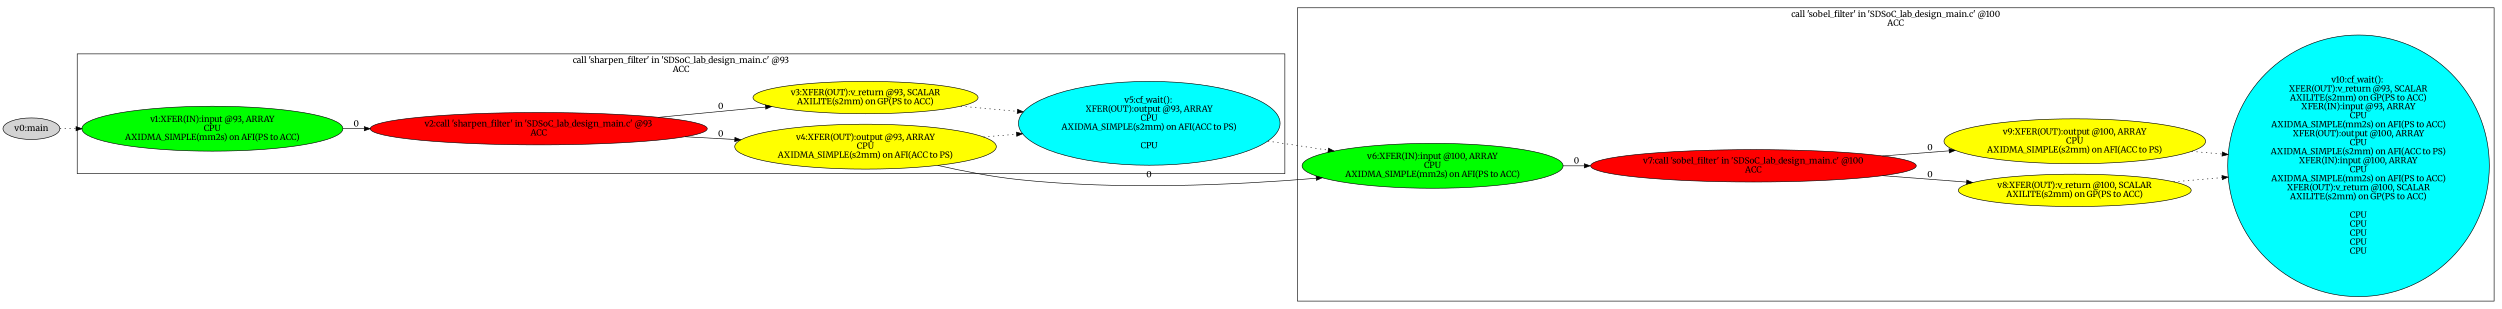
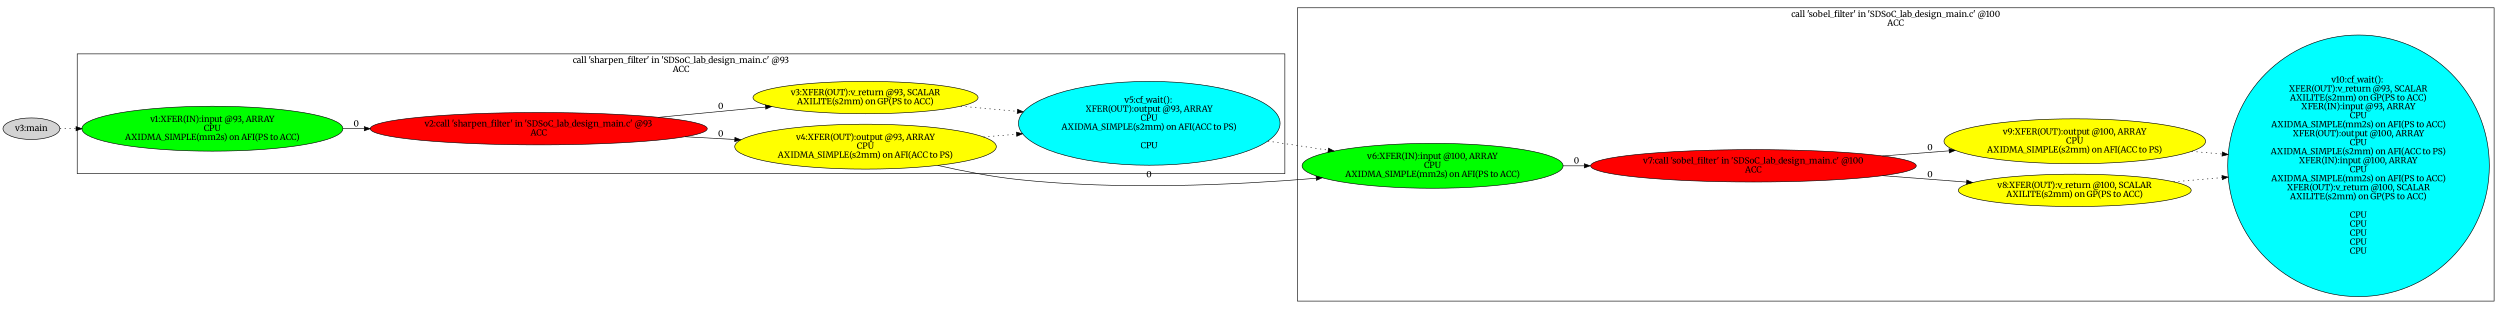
  digraph {
    rankdir=LR
    fontname=Merriweather
    node [fillcolor=yellow style=filled fontname=Merriweather]
    edge [fontname=Merriweather]
    n1 [fillcolor=green label="v6:XFER(IN):input @100, ARRAY\nCPU\nAXIDMA_SIMPLE(mm2s) on AFI(PS to ACC)\n"]
    n2 [fillcolor=red label="v7:call 'sobel_filter' in 'SDSoC_lab_design_main.c' @100\nACC\n"]
    n3 [label="v8:XFER(OUT):v_return @100, SCALAR\nAXILITE(s2mm) on GP(PS to ACC)\n"]
    n4 [label="v9:XFER(OUT):output @100, ARRAY\nCPU\nAXIDMA_SIMPLE(s2mm) on AFI(ACC to PS)\n"]
    n5 [fillcolor=cyan label="v10:cf_wait(): \nXFER(OUT):v_return @93, SCALAR\nAXILITE(s2mm) on GP(PS to ACC)\nXFER(IN):input @93, ARRAY\nCPU\nAXIDMA_SIMPLE(mm2s) on AFI(PS to ACC)\nXFER(OUT):output @100, ARRAY\nCPU\nAXIDMA_SIMPLE(s2mm) on AFI(ACC to PS)\nXFER(IN):input @100, ARRAY\nCPU\nAXIDMA_SIMPLE(mm2s) on AFI(PS to ACC)\nXFER(OUT):v_return @100, SCALAR\nAXILITE(s2mm) on GP(PS to ACC)\n\nCPU\nCPU\nCPU\nCPU\nCPU\n"]
    n6 [fillcolor=green label="v1:XFER(IN):input @93, ARRAY\nCPU\nAXIDMA_SIMPLE(mm2s) on AFI(PS to ACC)\n"]
    n7 [fillcolor=red label="v2:call 'sharpen_filter' in 'SDSoC_lab_design_main.c' @93\nACC\n"]
    n8 [label="v3:XFER(OUT):v_return @93, SCALAR\nAXILITE(s2mm) on GP(PS to ACC)\n"]
    n9 [label="v4:XFER(OUT):output @93, ARRAY\nCPU\nAXIDMA_SIMPLE(s2mm) on AFI(ACC to PS)\n"]
    n10 [fillcolor=cyan label="v5:cf_wait(): \nXFER(OUT):output @93, ARRAY\nCPU\nAXIDMA_SIMPLE(s2mm) on AFI(ACC to PS)\n\nCPU\n"]
-   n11 [label="v0:main" fillcolor=""]
+   n11 [label="v3:main" fillcolor=""]
    subgraph cluster_1 {
      label="call 'sobel_filter' in 'SDSoC_lab_design_main.c' @100\nACC\n"
      n1
      n2
      n3
      n4
      n5
    }
    subgraph cluster_2 {
      label="call 'sharpen_filter' in 'SDSoC_lab_design_main.c' @93\nACC\n"
      n6
      n7
      n8
      n9
      n10
    }
    n1 -> n2 [label=0]
    n2 -> n3 [label=0]
    n2 -> n4 [label=0]
    n3 -> n5 [style=dotted]
    n4 -> n5 [style=dotted]
    n6 -> n7 [label=0]
    n7 -> n8 [label=0]
    n7 -> n9 [label=0]
    n8 -> n10 [style=dotted]
    n9 -> n1 [label=0]
    n9 -> n10 [style=dotted]
    n10 -> n1 [style=dotted]
    n11 -> n6 [style=dotted]
  }
